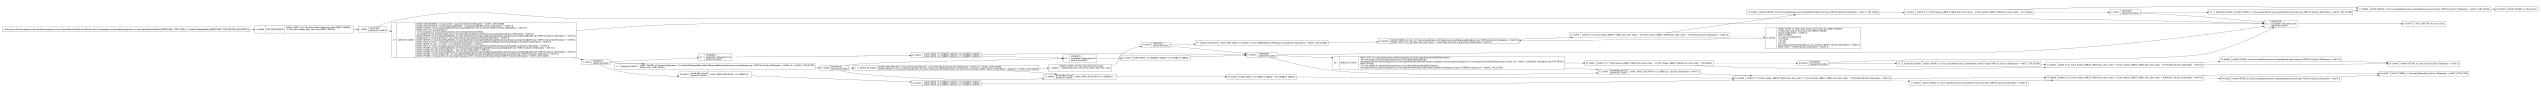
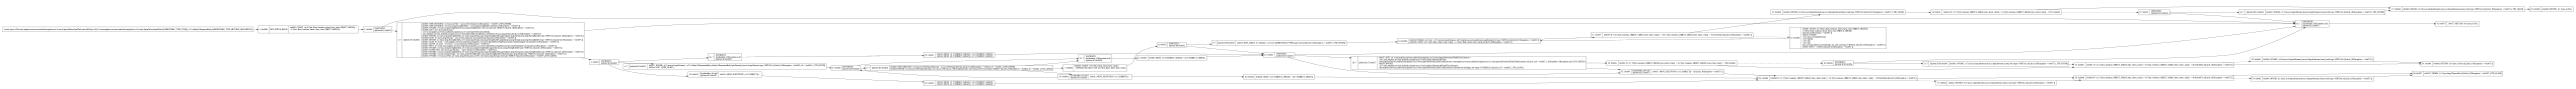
  digraph {
    fontname="PT Serif"
    rankdir=LR
    node [fontname="PT Serif" shape=record]
    edge [fontname="PT Serif"]
    n1 [label="{0\:\ 0x0000|NOP_ENTER_BLOCK\l|0x0000: CONST  (r0 I:?[int, float, boolean, short, byte, char, OBJECT, ARRAY]) = \l  (0 ?[int, float, boolean, short, byte, char, OBJECT, ARRAY])\l \l}"]
    n2 [label="{1\:\ 0x0001|SYNTHETIC\lSplitter:B:1:0x0001\l}"]
    n3 [label="{2\:\ ?|Splitter:B:1:0x0001\l|0x0001: NEW_INSTANCE  (r1 I:java.io.File) =  java.io.File A[Catch:\{ IOException \-\> 0x0073 \}, TRY_ENTER]\l0x0003: NEW_INSTANCE  (r2 I:java.lang.StringBuilder) =  java.lang.StringBuilder A[Catch:\{ IOException \-\> 0x0073 \}]\l0x0005: INVOKE  (r2 I:java.lang.StringBuilder) java.lang.StringBuilder.\<init\>():void type: DIRECT A[Catch:\{ IOException \-\> 0x0073 \}]\l0x0008: IGET  (r3 I:java.lang.String) = \l  (r6 I:com.mapbox.services.android.navigation.ui.v5.voice.SpeechDownloadTask)\l com.mapbox.services.android.navigation.ui.v5.voice.SpeechDownloadTask.cacheDirectory java.lang.String A[Catch:\{ IOException \-\> 0x0073 \}]\l0x000a: INVOKE  (r2 I:java.lang.StringBuilder), (r3 I:java.lang.String) java.lang.StringBuilder.append(java.lang.String):java.lang.StringBuilder type: VIRTUAL A[Catch:\{ IOException \-\> 0x0073 \}]\l0x000d: SGET  (r3 I:java.lang.String) =  java.io.File.separator java.lang.String A[Catch:\{ IOException \-\> 0x0073 \}]\l0x000f: INVOKE  (r2 I:java.lang.StringBuilder), (r3 I:java.lang.String) java.lang.StringBuilder.append(java.lang.String):java.lang.StringBuilder type: VIRTUAL A[Catch:\{ IOException \-\> 0x0073 \}]\l0x0012: SGET  (r3 I:int) =  com.mapbox.services.android.navigation.ui.v5.voice.SpeechDownloadTask.instructionNamingInt int A[Catch:\{ IOException \-\> 0x0073 \}]\l0x0014: ARITH  (r4 I:int) = (r3 I:int) + (1 int) A[Catch:\{ IOException \-\> 0x0073 \}]\l0x0016: SPUT  (r4 I:int) com.mapbox.services.android.navigation.ui.v5.voice.SpeechDownloadTask.instructionNamingInt int A[Catch:\{ IOException \-\> 0x0073 \}]\l0x0018: INVOKE  (r2 I:java.lang.StringBuilder), (r3 I:int) java.lang.StringBuilder.append(int):java.lang.StringBuilder type: VIRTUAL A[Catch:\{ IOException \-\> 0x0073 \}]\l0x001b: CONST_STR  (r3 I:java.lang.String) =  \".mp3\" A[Catch:\{ IOException \-\> 0x0073 \}]\l0x001d: INVOKE  (r2 I:java.lang.StringBuilder), (r3 I:java.lang.String) java.lang.StringBuilder.append(java.lang.String):java.lang.StringBuilder type: VIRTUAL A[Catch:\{ IOException \-\> 0x0073 \}]\l0x0020: INVOKE  (r2 I:java.lang.String) = (r2 I:java.lang.StringBuilder) java.lang.StringBuilder.toString():java.lang.String type: VIRTUAL A[Catch:\{ IOException \-\> 0x0073 \}]\l0x0024: INVOKE  (r1 I:java.io.File), (r2 I:java.lang.String) java.io.File.\<init\>(java.lang.String):void type: DIRECT A[Catch:\{ IOException \-\> 0x0073 \}, TRY_LEAVE]\l}"]
    n4 [label="{42\:\ ?|SYNTHETIC\lExcHandler: IOException null\lSplitter:B:1:0x0001\l}"]
    n5 [label="{3\:\ 0x0027|SYNTHETIC\lSplitter:B:3:0x0027\l}"]
    n6 [label="{41\:\ 0x0073|0x0073: RETURN  (r0 I:java.io.File) \l}"]
    n7 [label="{4\:\ ?|Splitter:B:3:0x0027\l|0x0027: INVOKE  (r7 I:java.io.InputStream) = (r7 I:okhttp3.ResponseBody) okhttp3.ResponseBody.byteStream():java.io.InputStream type: VIRTUAL A[Catch:\{ IOException \-\> 0x0055, all \-\> 0x0051 \}, TRY_ENTER]\l0x002a: NOP   A[TRY_LEAVE]\l}"]
    n8 [label="{23\:\ 0x0051|ExcHandler: all null\lSplitter:B:3:0x0027\l|0x0051: MOVE_EXCEPTION  (r1 I:?[OBJECT]) =  \l}"]
    n9 [label="{26\:\ ?|SYNTHETIC\lExcHandler: IOException null\lSplitter:B:3:0x0027\l}"]
    n10 [label="{5\:\ 0x002b|SYNTHETIC\lSplitter:B:5:0x002b\l}"]
    n11 [label="{24\:\ 0x0052|0x0052: MOVE  (r7 I:?[OBJECT, ARRAY]) = (r0 I:?[OBJECT, ARRAY]) \l0x0053: MOVE  (r2 I:?[OBJECT, ARRAY]) = (r7 I:?[OBJECT, ARRAY]) \l}"]
    n12 [label="{25\:\ 0x0055|0x0055: MOVE  (r7 I:?[OBJECT, ARRAY]) = (r0 I:?[OBJECT, ARRAY]) \l0x0056: MOVE  (r2 I:?[OBJECT, ARRAY]) = (r7 I:?[OBJECT, ARRAY]) \l}"]
    n13 [label="{6\:\ ?|Splitter:B:5:6x002b\l|0x002b: NEW_INSTANCE  (r2 I:java.io.FileOutputStream) =  java.io.FileOutputStream A[Catch:\{ IOException \-\> 0x004f, all \-\> 0x004c \}, TRY_ENTER]\l0x002d: INVOKE  (r2 I:java.io.FileOutputStream), (r1 I:java.io.File) java.io.FileOutputStream.\<init\>(java.io.File):void type: DIRECT A[Catch:\{ IOException \-\> 0x004f, all \-\> 0x004c \}, TRY_LEAVE]\l}"]
    n14 [label="{19\:\ 0x004c|ExcHandler: all null\lSplitter:B:5:0x802b\l|0x004c: MOVE_EXCEPTION  (r1 I:?[OBJECT]) =  \l}"]
    n15 [label="{22\:\ ?|SYNTHETIC\lExcHandler: IOException null\lSplitter:B:5:0x002b\l}"]
    n16 [label="{7\:\ 0x0030|0x0030: CONST  (r3 I:?[int, float, short, byte, char]) = \l  (4096(0x1000, float:5.74E\-42) ?[int, float, short, byte, char])\l \l}"]
    n17 [label="{20\:\ 0x004d|0x004d: MOVE  (r2 I:?[OBJECT, ARRAY]) = (r0 I:?[OBJECT, ARRAY]) \l}"]
    n18 [label="{21\:\ 0x004f|0x004f: MOVE  (r2 I:?[OBJECT, ARRAY]) = (r0 I:?[OBJECT, ARRAY]) \l}"]
    n19 [label="{8\:\ 0x0032|SYNTHETIC\lSplitter:B:8:0x0032\l}"]
    n20 [label="{9\:\ ?|Splitter:B:8:0x0032\l|0x0032: NEW_ARRAY  (r3 I:byte[]) = (r3 I:int A[IMMUTABLE_TYPE]) type: byte[] A[Catch:\{ IOException \-\> 0x0057 \}, TRY_ENTER]\l}"]
    n21 [label="{27\:\ 0x0057|SYNTHETIC\lSplitter:B:27:0x0057\l}"]
    n22 [label="{10\:\ 0x0034|0x0034: INVOKE  (r4 I:int) = (r7 I:java.io.InputStream), (r3 I:byte[]) java.io.InputStream.read(byte[]):int type: VIRTUAL A[Catch:\{ IOException \-\> 0x0057 \}]\l0x0038: CONST  (r5 I:?[int, float, short, byte, char]) = (\-1 ?[int, float, short, byte, char]) A[Catch:\{ IOException \-\> 0x0057 \}]\l}"]
    n23 [label="{28\:\ ?|Splitter:B:27:0x0057\l|0x0057: IGET  (r1 I:com.mapbox.services.android.navigation.ui.v5.voice.SpeechDownloadTask$TaskListener) = \l  (r6 I:com.mapbox.services.android.navigation.ui.v5.voice.SpeechDownloadTask)\l com.mapbox.services.android.navigation.ui.v5.voice.SpeechDownloadTask.taskListener com.mapbox.services.android.navigation.ui.v5.voice.SpeechDownloadTask$TaskListener A[Catch:\{ all \-\> 0x0067 \}, ExcHandler: IOException null, TRY_ENTER]\l0x0059: INVOKE  \l  (r1 I:com.mapbox.services.android.navigation.ui.v5.voice.SpeechDownloadTask$TaskListener)\l com.mapbox.services.android.navigation.ui.v5.voice.SpeechDownloadTask.TaskListener.onErrorDownloading():void type: INTERFACE A[Catch:\{ all \-\> 0x0067 \}, TRY_LEAVE]\l}"]
    n24 [label="{35\:\ 0x0067|ExcHandler: all null\lSplitter:B:27:0x0057\l|0x0067: MOVE_EXCEPTION  (r1 I:?[OBJECT]) =  A[Catch:\{ IOException \-\> 0x0073 \}]\l}"]
    n25 [label="{11\:\ 0x0039|0x0039: IF  (r4 I:?[int, boolean, OBJECT, ARRAY, byte, short, char]) == (r5 I:?[int, boolean, OBJECT, ARRAY, byte, short, char])  \-\> B:13:0x0040 A[Catch:\{ IOException \-\> 0x0057 \}]\l}"]
    n26 [label="{12\:\ 0x003b|0x003b: CONST  (r5 I:?[int, float, boolean, short, byte, char, OBJECT, ARRAY]) = \l  (0 ?[int, float, boolean, short, byte, char, OBJECT, ARRAY])\l A[Catch:\{ IOException \-\> 0x0057 \}]\l0x003c: INVOKE  \l  (r2 I:java.io.OutputStream)\l  (r3 I:byte[])\l  (r5 I:int)\l  (r4 I:int)\l java.io.OutputStream.write(byte[], int, int):void type: VIRTUAL A[Catch:\{ IOException \-\> 0x0057 \}]\l0x003f: GOTO  \-\> 0x0034 A[Catch:\{ IOException \-\> 0x0057 \}]\l}"]
    n27 [label="{13\:\ 0x0040|0x0040: INVOKE  (r2 I:java.io.OutputStream) java.io.OutputStream.flush():void type: VIRTUAL A[Catch:\{ IOException \-\> 0x0057 \}, TRY_LEAVE]\l}"]
    n28 [label="{14\:\ 0x0043|0x0043: IF  (r7 I:?[int, boolean, OBJECT, ARRAY, byte, short, char]) == (0 ?[int, boolean, OBJECT, ARRAY, byte, short, char])  \-\> B:17:0x0048 \l}"]
    n29 [label="{15\:\ 0x0045|SYNTHETIC\lSplitter:B:15:0x0045\l}"]
    n30 [label="{17\:\ 0x0048|0x0048: INVOKE  (r2 I:java.io.OutputStream) java.io.OutputStream.close():void type: VIRTUAL A[Catch:\{ IOException \-\> 0x0073 \}, TRY_LEAVE]\l}"]
    n31 [label="{16\:\ ?|Splitter:B:15:0x0045\l|0x0045: INVOKE  (r7 I:java.io.InputStream) java.io.InputStream.close():void type: VIRTUAL A[Catch:\{ IOException \-\> 0x0073 \}, TRY_ENTER]\l}"]
    n32 [label="{18\:\ 0x004b|0x004b: RETURN  (r1 I:java.io.File) \l}"]
    n33 [label="{36\:\ 0x0068|0x0068: IF  (r7 I:?[int, boolean, OBJECT, ARRAY, byte, short, char]) == (0 ?[int, boolean, OBJECT, ARRAY, byte, short, char])  \-\> B:38:0x006d A[Catch:\{ IOException \-\> 0x0073 \}]\l}"]
    n34 [label="{37\:\ 0x006a|0x006a: INVOKE  (r7 I:java.io.InputStream) java.io.InputStream.close():void type: VIRTUAL A[Catch:\{ IOException \-\> 0x0073 \}]\l}"]
    n35 [label="{38\:\ 0x006d|0x006d: IF  (r2 I:?[int, boolean, OBJECT, ARRAY, byte, short, char]) == (0 ?[int, boolean, OBJECT, ARRAY, byte, short, char])  \-\> B:40:0x0072 A[Catch:\{ IOException \-\> 0x0073 \}]\l}"]
    n36 [label="{29\:\ 0x005c|0x005c: IF  (r7 I:?[int, boolean, OBJECT, ARRAY, byte, short, char]) == (0 ?[int, boolean, OBJECT, ARRAY, byte, short, char])  \-\> B:32:0x0061 \l}"]
    n37 [label="{30\:\ 0x005e|SYNTHETIC\lSplitter:B:30:0x005e\l}"]
    n38 [label="{32\:\ 0x0061|0x0061: IF  (r2 I:?[int, boolean, OBJECT, ARRAY, byte, short, char]) == (0 ?[int, boolean, OBJECT, ARRAY, byte, short, char])  \-\> B:34:0x0066 A[Catch:\{ IOException \-\> 0x0073 \}]\l}"]
    n39 [label="{31\:\ ?|Splitter:B:30:0x005e\l|0x005e: INVOKE  (r7 I:java.io.InputStream) java.io.InputStream.close():void type: VIRTUAL A[Catch:\{ IOException \-\> 0x0073 \}, TRY_ENTER]\l}"]
    n40 [label="{33\:\ 0x0063|0x0063: INVOKE  (r2 I:java.io.OutputStream) java.io.OutputStream.close():void type: VIRTUAL A[Catch:\{ IOException \-\> 0x0073 \}]\l}"]
    n41 [label="{34\:\ 0x0066|0x0066: RETURN  (r0 I:java.io.File) A[Catch:\{ IOException \-\> 0x0073 \}]\l}"]
    n42 [label="{39\:\ 0x006f|0x006f: INVOKE  (r2 I:java.io.OutputStream) java.io.OutputStream.close():void type: VIRTUAL A[Catch:\{ IOException \-\> 0x0073 \}]\l}"]
    n43 [label="{40\:\ 0x0072|0x0072: THROW  (r1 I:java.lang.Throwable) A[Catch:\{ IOException \-\> 0x0073 \}, TRY_LEAVE]\l}"]
    n44 [label="{private java.io.File com.mapbox.services.android.navigation.ui.v5.voice.SpeechDownloadTask.saveAsFile((r6 'this' I:com.mapbox.services.android.navigation.ui.v5.voice.SpeechDownloadTask A[IMMUTABLE_TYPE, THIS]), (r7 I:okhttp3.ResponseBody A[IMMUTABLE_TYPE, METHOD_ARGUMENT])) }"]
    n1 -> n2
    n2 -> n3
    n2 -> n4
    n3 -> n4
    n3 -> n5
    n4 -> n6
    n5 -> n7
    n5 -> n8
    n5 -> n9
    n7 -> n10
    n8 -> n11
    n9 -> n12
    n10 -> n13
-   n10 -> n14
+   n14 -> n10
    n10 -> n15
    n11 -> n33
    n12 -> n21
    n13 -> n14
-   n12 -> n15
+   n13 -> n15
    n13 -> n16
    n14 -> n17
    n15 -> n18
    n16 -> n19
    n17 -> n33
    n18 -> n21
    n19 -> n20
    n19 -> n21
    n20 -> n22
    n21 -> n4
    n21 -> n23
    n21 -> n24
    n22 -> n25
    n23 -> n24
    n23 -> n36
    n24 -> n33
    n25 -> n26 [style=dashed]
    n25 -> n27
    n26 -> n22
    n27 -> n28
    n28 -> n29 [style=dashed]
    n28 -> n30
    n29 -> n4
    n29 -> n31
    n30 -> n32
    n31 -> n30
    n33 -> n34 [style=dashed]
    n33 -> n35
    n34 -> n35
    n35 -> n42 [style=dashed]
    n35 -> n43
    n36 -> n37 [style=dashed]
    n36 -> n38
    n37 -> n4
    n37 -> n39
    n38 -> n40 [style=dashed]
    n38 -> n41
    n39 -> n38
    n40 -> n41
    n42 -> n43
    n44 -> n1
  }
